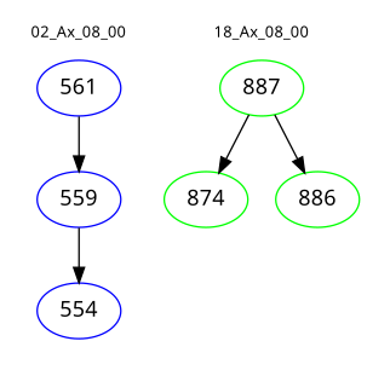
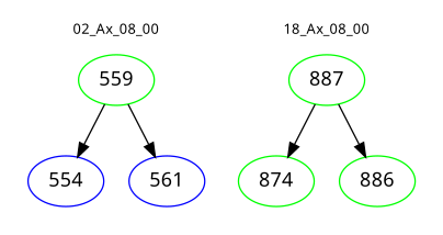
  digraph {
    fontname="Noto Sans"
    node [color=green fontname="Noto Sans"]
    edge [color=black fontname="Noto Sans"]
-   n1 [color=blue label=559]
+   n1 [label=559]
    n2 [color=blue label=554]
    n3 [color=blue label=561]
    n4 [label=887]
    n5 [label=874]
    n6 [label=886]
    subgraph cluster_1 {
      color=white
      fontsize=10
      label="02_Ax_08_00"
      n1
      n2
      n3
    }
    subgraph cluster_2 {
      color=white
      fontsize=10
      label="18_Ax_08_00"
      n4
      n5
      n6
    }
    n1 -> n2
-   n3 -> n1
+   n1 -> n3
    n4 -> n5
    n4 -> n6
  }
